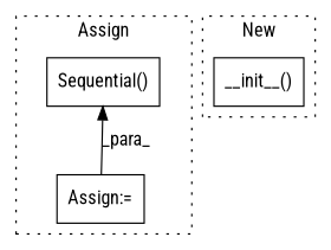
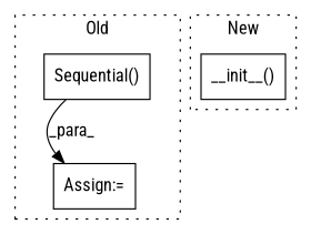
  digraph {
    fontname="Roboto Condensed"
    node [a=75 shape=box fontname="Roboto Condensed"]
    n1 [l="31,14" label="Sequential()" s="10714,10788"]
    n2 [a=68 l=3 label="Assign:=" s=10711]
    n3 [l="17,4" label="__init__()" s="10362,10380"]
    subgraph cluster_1 {
-     label=Assign
+     label=Old
      style=dotted
      n1
      n2
    }
    subgraph cluster_2 {
      label=New
      style=dotted
      n3
    }
-   n2 -> n1 [label=_para_ fontname="Roboto Condensed"]
+   n1 -> n2 [label=_para_ fontname="Roboto Condensed"]
  }
